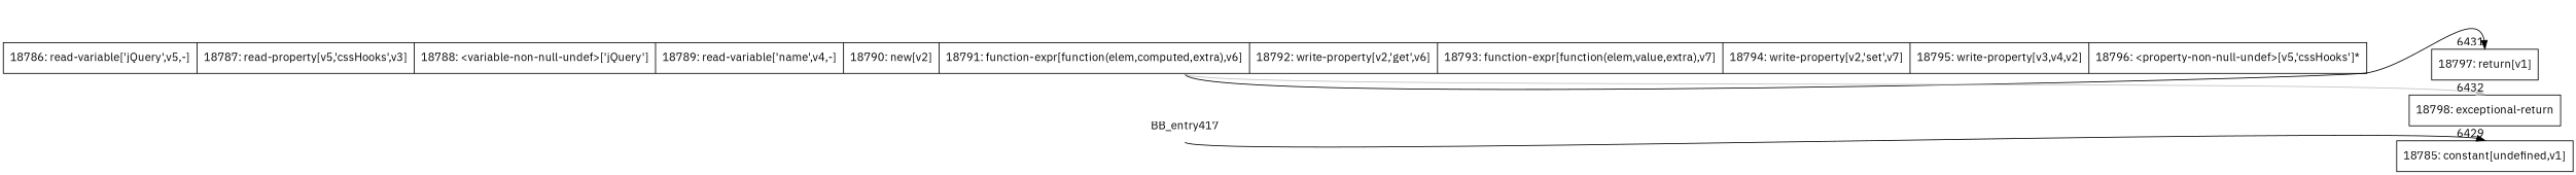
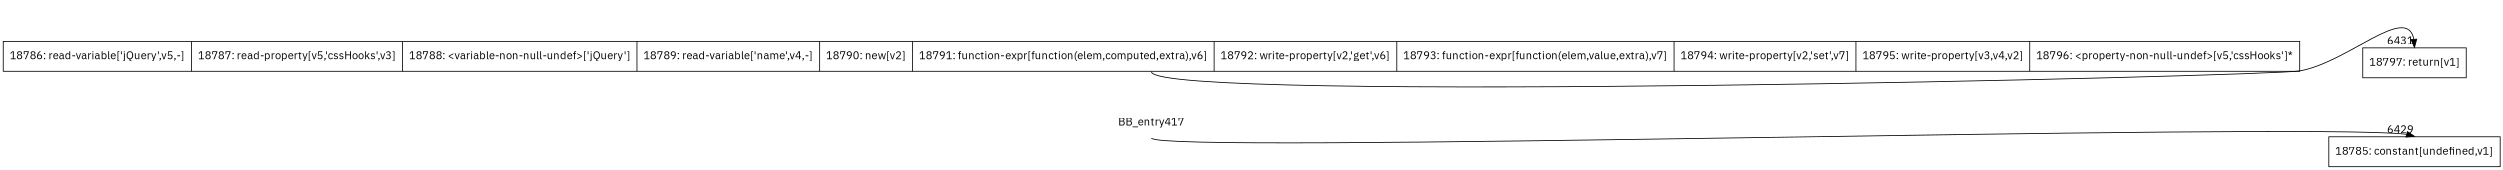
  digraph {
    fontname="IBM Plex Sans"
    rankdir=LR
    node [fontname="IBM Plex Sans" shape=record]
    edge [fontname="IBM Plex Sans" headport=n tailport=s]
    n1 [label=BB_entry417 shape=none]
    n2 [label="{18785: constant[undefined,v1]}"]
    n3 [label="{18786: read-variable['jQuery',v5,-]|18787: read-property[v5,'cssHooks',v3]|18788: \<variable-non-null-undef\>['jQuery']|18789: read-variable['name',v4,-]|18790: new[v2]|18791: function-expr[function(elem,computed,extra),v6]|18792: write-property[v2,'get',v6]|18793: function-expr[function(elem,value,extra),v7]|18794: write-property[v2,'set',v7]|18795: write-property[v3,v4,v2]|18796: \<property-non-null-undef\>[v5,'cssHooks']*}"]
    n4 [label="{18797: return[v1]}"]
-   n5 [label="{18798: exceptional-return}"]
    n1 -> n2 [headlabel="    6429"]
    n3 -> n4 [headlabel="      6431"]
-   n3 -> n5 [color=gray headlabel="      6432"]
  }
